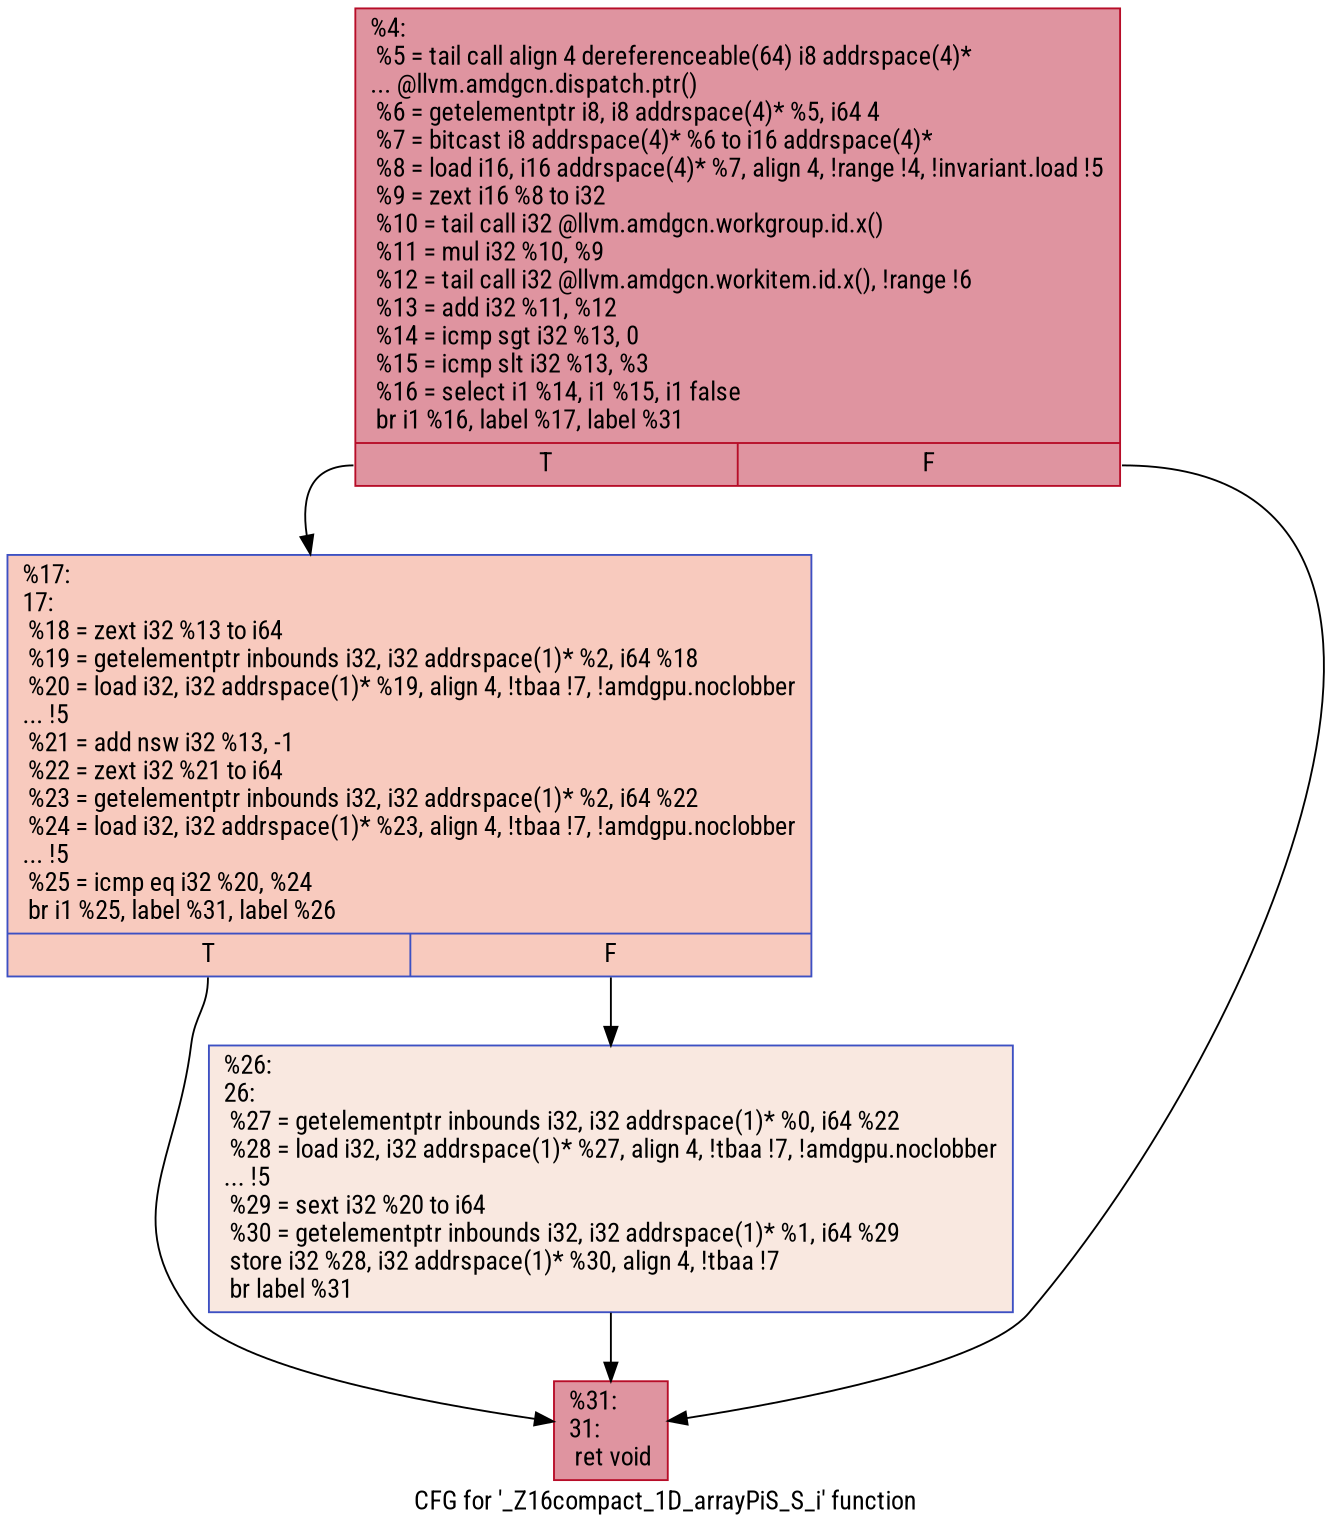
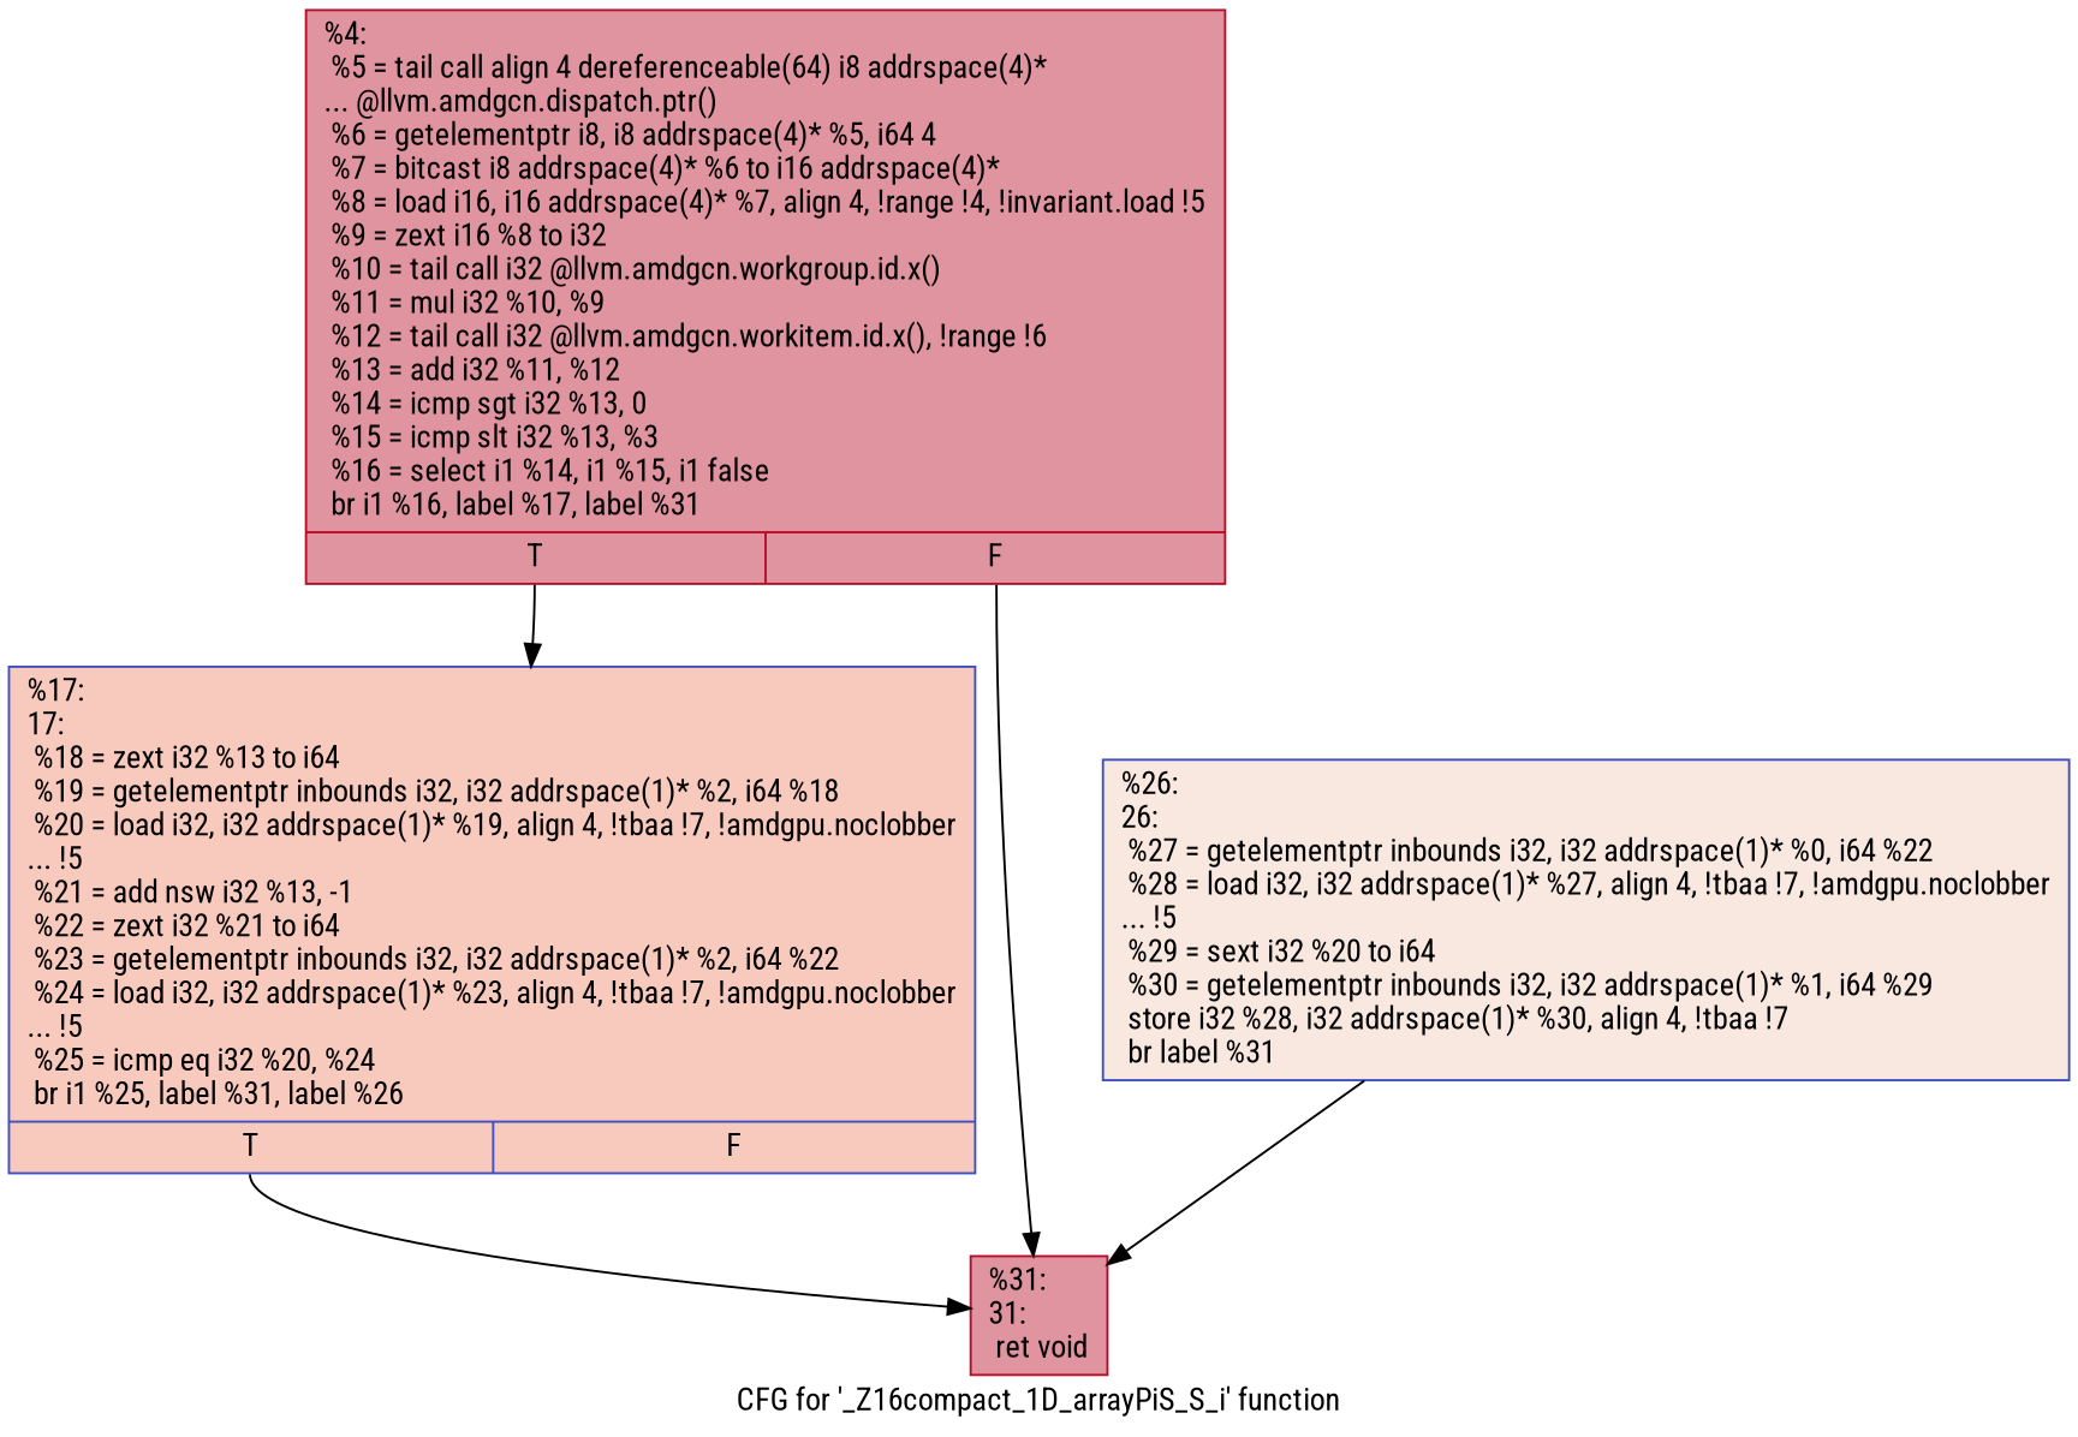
  digraph {
    label="CFG for '_Z16compact_1D_arrayPiS_S_i' function"
    fontname="Roboto Condensed"
    node [color="#b70d28ff" fillcolor="#b70d2870" shape=record style=filled fontname="Roboto Condensed"]
    edge [tailport=s0 fontname="Roboto Condensed"]
    n1 [label="{%4:\l  %5 = tail call align 4 dereferenceable(64) i8 addrspace(4)*\l... @llvm.amdgcn.dispatch.ptr()\l  %6 = getelementptr i8, i8 addrspace(4)* %5, i64 4\l  %7 = bitcast i8 addrspace(4)* %6 to i16 addrspace(4)*\l  %8 = load i16, i16 addrspace(4)* %7, align 4, !range !4, !invariant.load !5\l  %9 = zext i16 %8 to i32\l  %10 = tail call i32 @llvm.amdgcn.workgroup.id.x()\l  %11 = mul i32 %10, %9\l  %12 = tail call i32 @llvm.amdgcn.workitem.id.x(), !range !6\l  %13 = add i32 %11, %12\l  %14 = icmp sgt i32 %13, 0\l  %15 = icmp slt i32 %13, %3\l  %16 = select i1 %14, i1 %15, i1 false\l  br i1 %16, label %17, label %31\l|{<s0>T|<s1>F}}"]
    n2 [color="#3d50c3ff" fillcolor="#ef886b70" label="{%17:\l17:                                               \l  %18 = zext i32 %13 to i64\l  %19 = getelementptr inbounds i32, i32 addrspace(1)* %2, i64 %18\l  %20 = load i32, i32 addrspace(1)* %19, align 4, !tbaa !7, !amdgpu.noclobber\l... !5\l  %21 = add nsw i32 %13, -1\l  %22 = zext i32 %21 to i64\l  %23 = getelementptr inbounds i32, i32 addrspace(1)* %2, i64 %22\l  %24 = load i32, i32 addrspace(1)* %23, align 4, !tbaa !7, !amdgpu.noclobber\l... !5\l  %25 = icmp eq i32 %20, %24\l  br i1 %25, label %31, label %26\l|{<s0>T|<s1>F}}"]
    n3 [label="{%31:\l31:                                               \l  ret void\l}"]
    n4 [color="#3d50c3ff" fillcolor="#f1ccb870" label="{%26:\l26:                                               \l  %27 = getelementptr inbounds i32, i32 addrspace(1)* %0, i64 %22\l  %28 = load i32, i32 addrspace(1)* %27, align 4, !tbaa !7, !amdgpu.noclobber\l... !5\l  %29 = sext i32 %20 to i64\l  %30 = getelementptr inbounds i32, i32 addrspace(1)* %1, i64 %29\l  store i32 %28, i32 addrspace(1)* %30, align 4, !tbaa !7\l  br label %31\l}"]
    n1 -> n2
    n1 -> n3 [tailport=s1]
    n2 -> n3
-   n2 -> n4 [tailport=s1]
    n4 -> n3 [tailport=""]
  }
